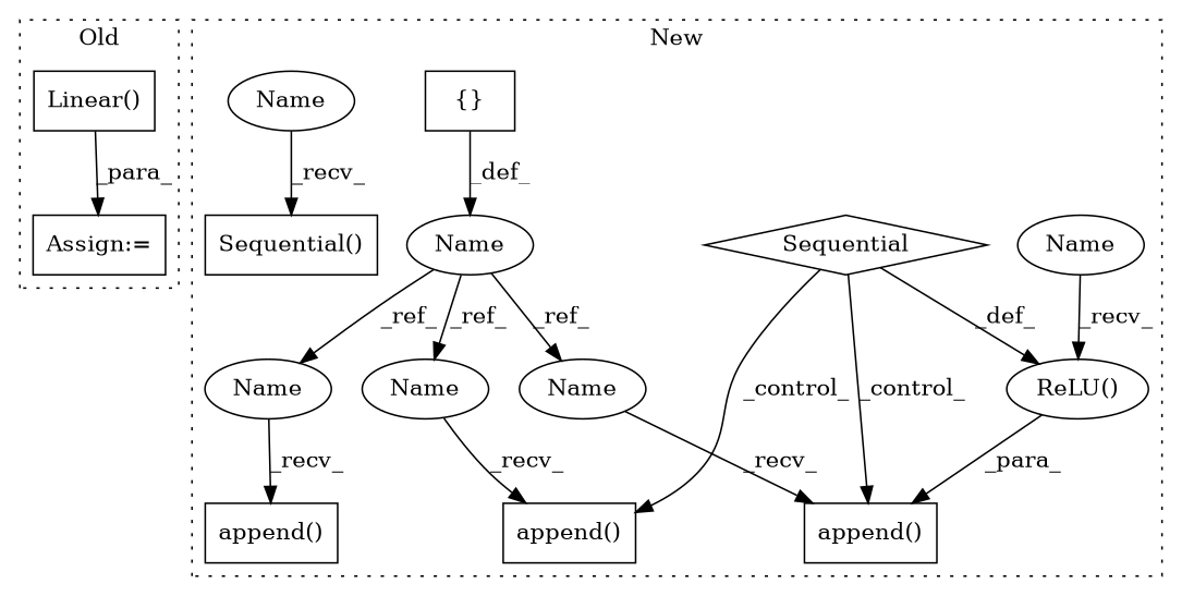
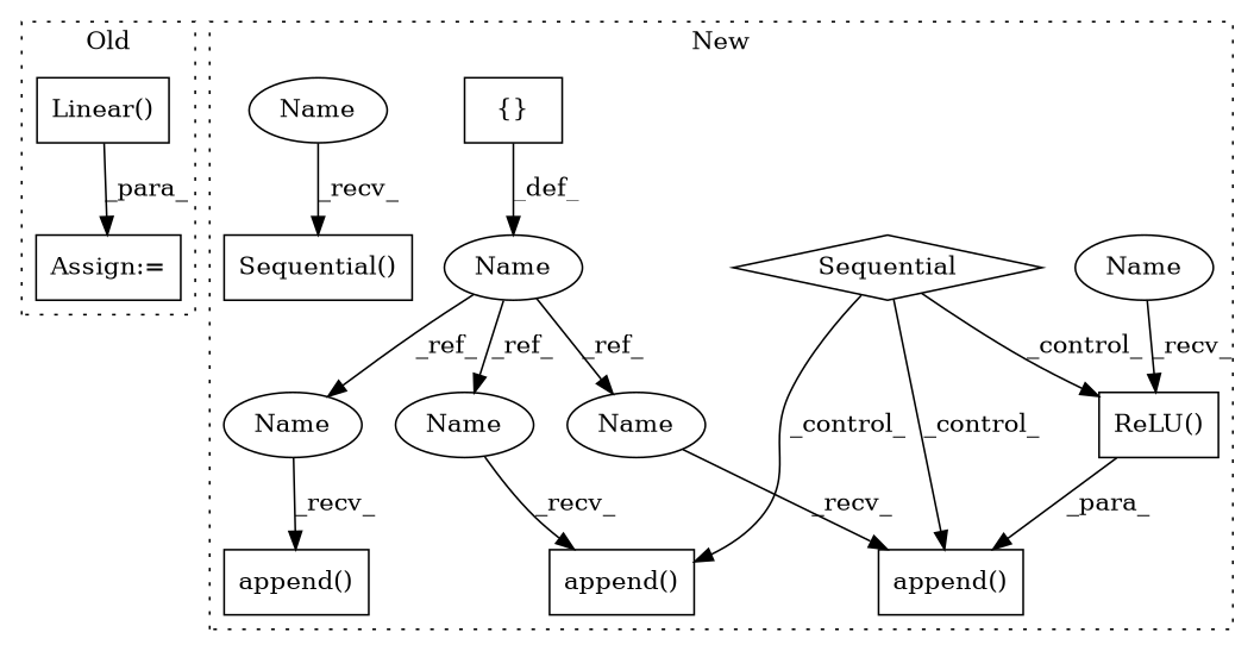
  digraph {
    node [a=75 l=6 s=1397 shape=box]
    n1 [l="10,1" label="Linear()" s="1403,1455"]
    n2 [a=68 l=3 label="Assign:=" s=1400]
    n3 [a=107 l="4,14" label=Sequential s="1274,1309" shape=diamond]
    n4 [l="14,1" label="append()" s="1383,1406"]
    n5 [a=59 l="2,1" label="{}" s="1233,1233"]
    n6 [l="14,1" label="append()" s="1323,1369"]
    n7 [a=87 label=Name s=1224 shape=ellipse]
    n8 [l="14,1" label="append()" s="1451,1495"]
-   n9 [l=9 label="ReLU()" shape=ellipse]
+   n9 [l=9 label="ReLU()"]
    n10 [l="14,7" label="Sequential()" s="1519,1534"]
    n11 [a=87 l=2 label=Name shape=ellipse]
    n12 [a=87 l=2 label=Name s=1519 shape=ellipse]
    n13 [a=87 label=Name s=1323 shape=ellipse]
    n14 [a=87 label=Name s=1451 shape=ellipse]
    n15 [a=87 label=Name s=1383 shape=ellipse]
    subgraph cluster_1 {
      label=Old
      style=dotted
      n1
      n2
    }
    subgraph cluster_2 {
      label=New
      style=dotted
      n3
      n4
      n5
      n6
      n7
      n8
      n9
      n10
      n11
      n12
      n13
      n14
      n15
    }
    n1 -> n2 [label=_para_]
    n3 -> n4 [label=_control_]
    n3 -> n6 [label=_control_]
-   n3 -> n9 [label=_def_]
+   n3 -> n9 [label=_control_]
    n5 -> n7 [label=_def_]
    n7 -> n13 [label=_ref_]
    n7 -> n14 [label=_ref_]
    n7 -> n15 [label=_ref_]
    n9 -> n4 [label=_para_]
    n11 -> n9 [label=_recv_]
    n12 -> n10 [label=_recv_]
    n13 -> n6 [label=_recv_]
    n14 -> n8 [label=_recv_]
    n15 -> n4 [label=_recv_]
  }
